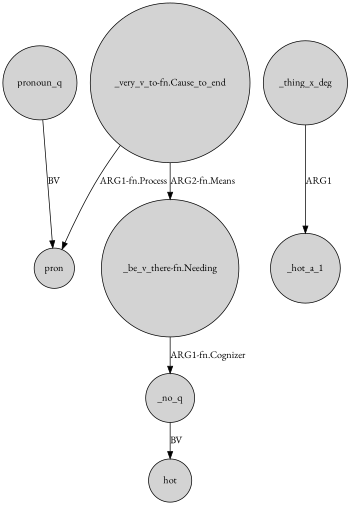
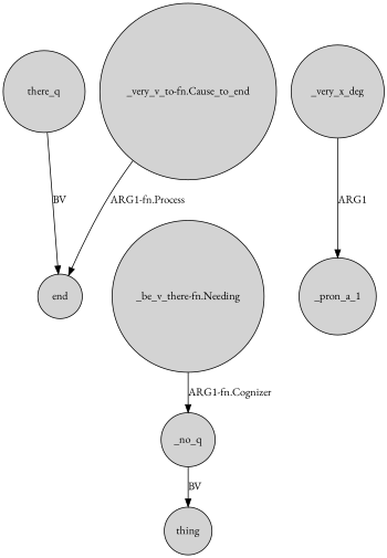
  digraph {
    fontname="EB Garamond"
    node [fontname="EB Garamond" shape=circle style=filled]
    edge [fontname="EB Garamond"]
-   pronoun_q
-   pron
+   pronoun_q [label=there_q]
+   pron [label=end]
    "_be_v_there-fn.Needing"
    _no_q
    n5 [label="_very_v_to-fn.Cause_to_end"]
-   _very_x_deg [label=_thing_x_deg]
-   _hot_a_1
-   thing [label=hot]
+   _very_x_deg
+   _hot_a_1 [label=_pron_a_1]
+   thing
    pronoun_q -> pron [label=BV]
    "_be_v_there-fn.Needing" -> _no_q [label="ARG1-fn.Cognizer"]
    _no_q -> thing [label=BV]
    n5 -> pron [label="ARG1-fn.Process"]
-   n5 -> "_be_v_there-fn.Needing" [label="ARG2-fn.Means"]
    _very_x_deg -> _hot_a_1 [label=ARG1]
  }
